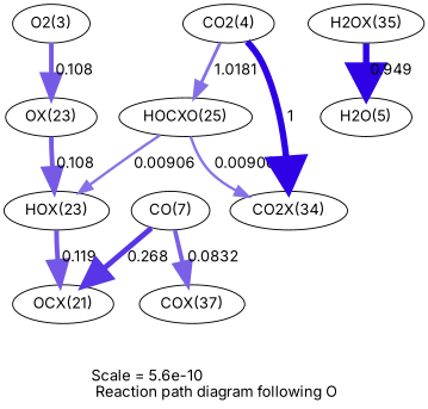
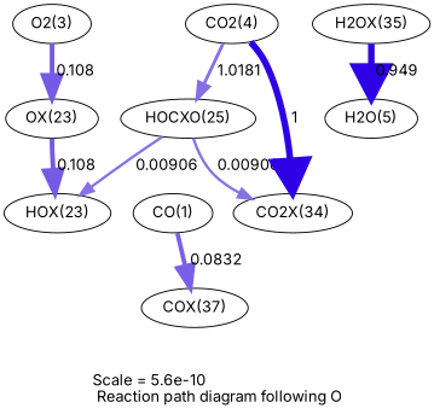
  digraph {
    fontname=Inter
    label="Scale = 5.6e-10\l Reaction path diagram following O"
    node [fontname=Inter]
    edge [arrowsize=2.16 color="0.7, 0.608, 0.9" fontname=Inter penwidth=4.32]
    n1 [label="O2(3)"]
    n2 [label="OX(23)"]
    n3 [label="HOX(23)"]
-   n4 [label="OCX(21)"]
    n5 [label="HOCXO(25)"]
    n6 [label="CO2X(34)"]
    n7 [label="H2O(5)"]
    n8 [label="H2OX(35)"]
-   n9 [label="CO(7)"]
+   n9 [label="CO(1)"]
    n10 [label="COX(37)"]
    n11 [label="CO2(4)"]
    n1 -> n2 [label=" 0.108"]
    n2 -> n3 [label=" 0.108"]
-   n3 -> n4 [arrowsize=2.2 color="0.7, 0.619, 0.9" label=" 0.119" penwidth=4.39]
    n5 -> n3 [arrowsize=1.22 color="0.7, 0.509, 0.9" label=" 0.00906" penwidth=2.45]
    n5 -> n6 [arrowsize=1.22 color="0.7, 0.509, 0.9" label=" 0.00906" penwidth=2.45]
    n8 -> n7 [arrowsize=2.98 color="0.7, 1.45, 0.9" label=" 0.949" penwidth=5.96]
-   n9 -> n4 [arrowsize=2.5 color="0.7, 0.768, 0.9" label=" 0.268" penwidth=5]
    n9 -> n10 [arrowsize=2.06 color="0.7, 0.583, 0.9" label=" 0.0832" penwidth=4.12]
    n11 -> n5 [arrowsize=1.49 color="0.7, 0.518, 0.9" label=" 1.0181" penwidth=2.97]
    n11 -> n6 [arrowsize=3 color="0.7, 1.5, 0.9" label=" 1" penwidth=6]
  }
